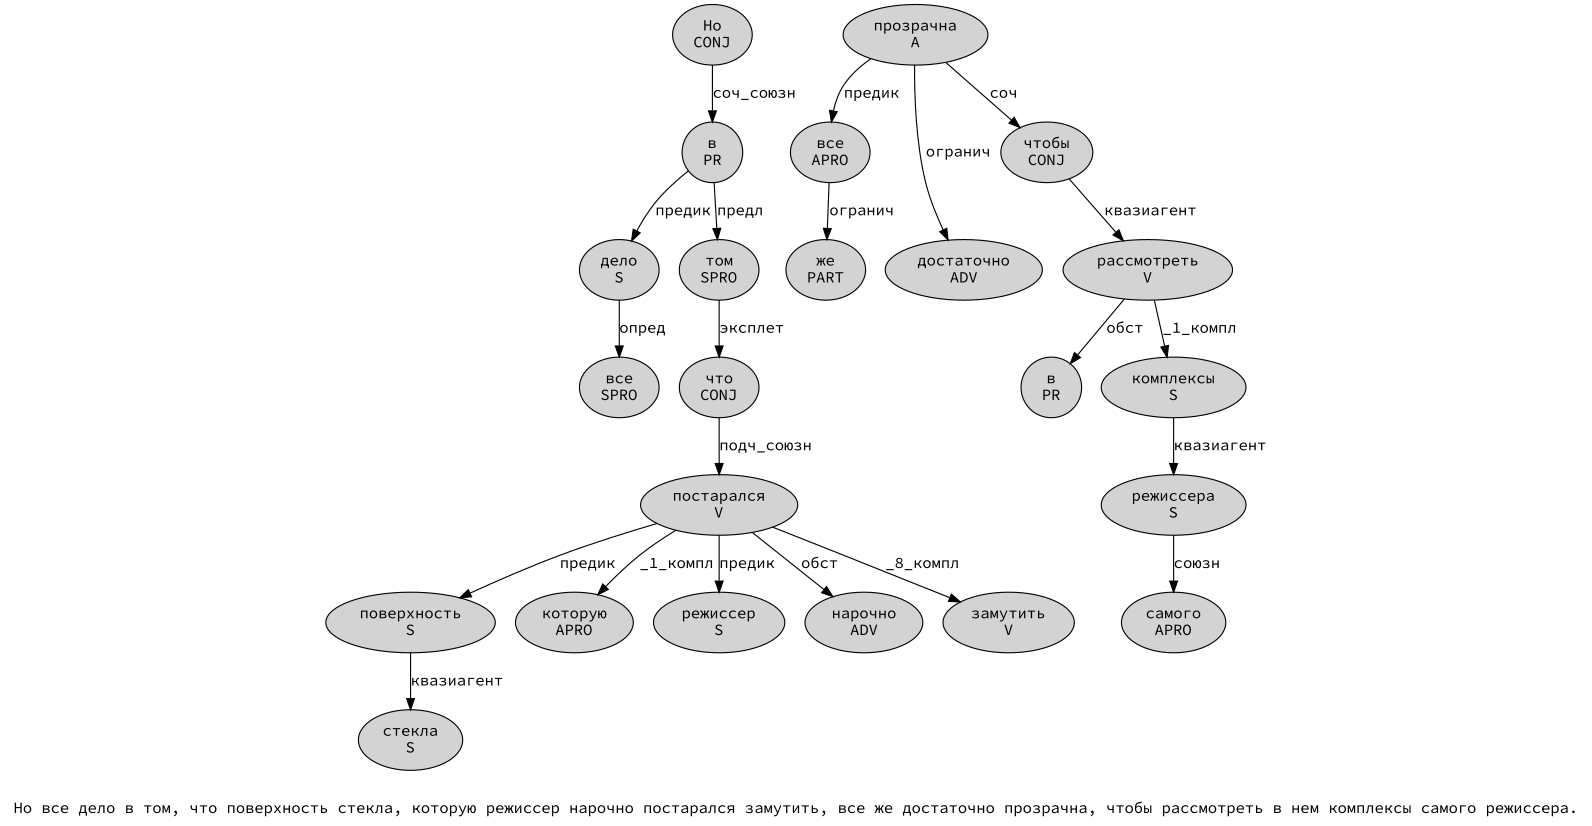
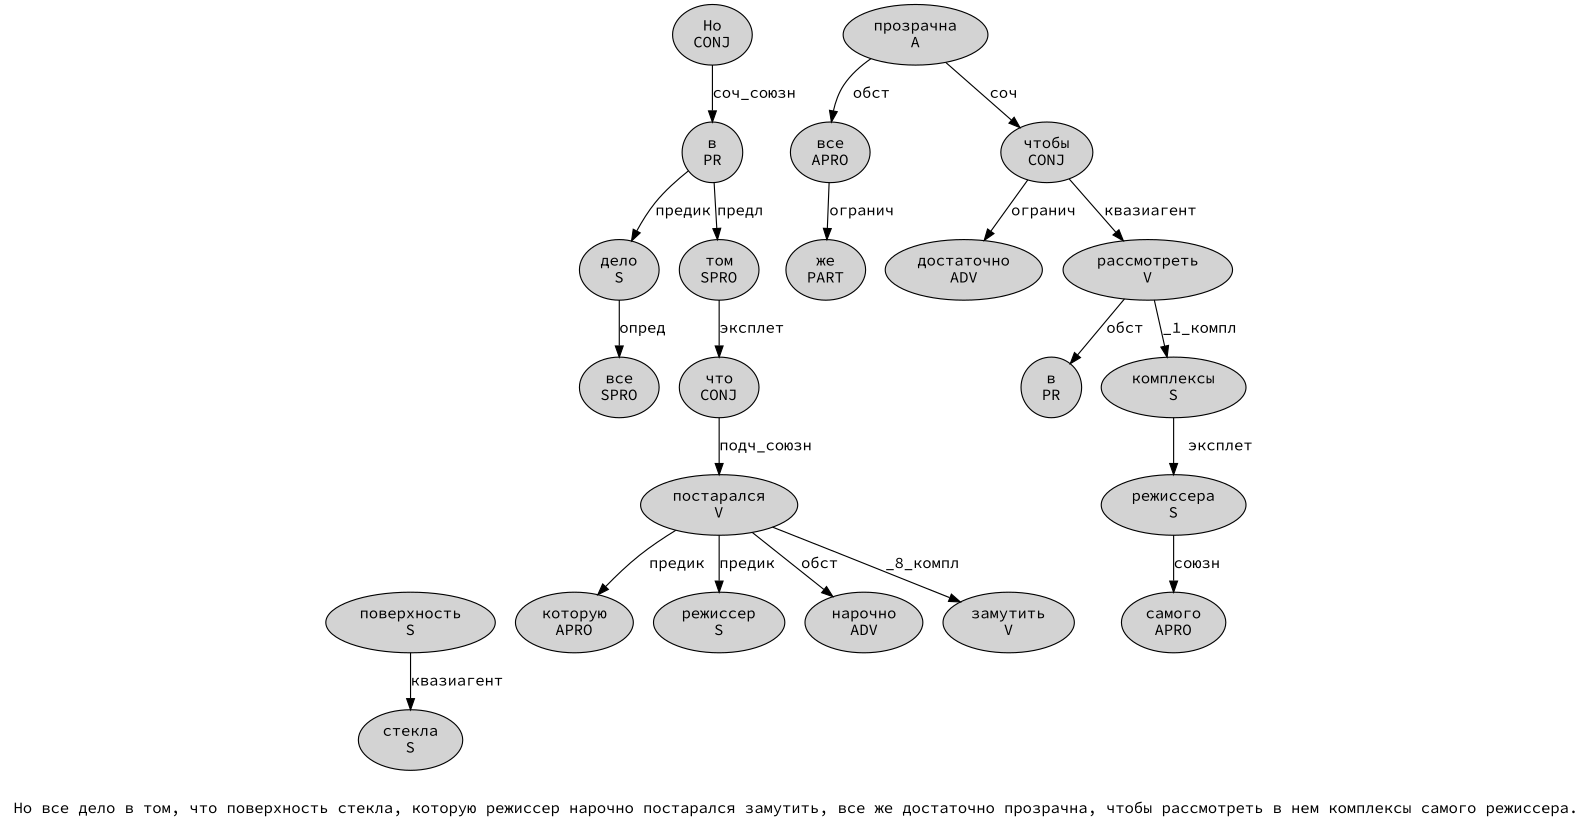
  digraph {
    fontname="Source Code Pro"
    label="Но все дело в том, что поверхность стекла, которую режиссер нарочно постарался замутить, все же достаточно прозрачна, чтобы рассмотреть в нем комплексы самого режиссера."
    node [fillcolor=lightgray fontname="Source Code Pro" penwidth=1 shape=ellipse style=filled]
    edge [fontname="Source Code Pro"]
    n1 [label="Но\nCONJ"]
    n2 [label="в\nPR"]
    n3 [label="дело\nS"]
    n4 [label="том\nSPRO"]
    n5 [label="все\nSPRO"]
    n6 [label="что\nCONJ"]
    n7 [label="постарался\nV"]
    n8 [label="поверхность\nS"]
    n9 [label="которую\nAPRO"]
    n10 [label="режиссер\nS"]
    n11 [label="нарочно\nADV"]
    n12 [label="замутить\nV"]
    n13 [label="стекла\nS"]
    n14 [label="все\nAPRO"]
    n15 [label="же\nPART"]
    n16 [label="достаточно\nADV"]
    n17 [label="прозрачна\nA"]
    n18 [label="чтобы\nCONJ"]
    n19 [label="рассмотреть\nV"]
    n20 [label="в\nPR"]
    n21 [label="комплексы\nS"]
    n22 [label="режиссера\nS"]
    n23 [label="самого\nAPRO"]
    n1 -> n2 [label="соч_союзн"]
    n2 -> n3 [label="предик"]
    n2 -> n4 [label="предл"]
    n3 -> n5 [label="опред"]
    n4 -> n6 [label="эксплет"]
    n6 -> n7 [label="подч_союзн"]
-   n7 -> n8 [label="предик"]
-   n7 -> n9 [label="_1_компл"]
+   n7 -> n9 [label="предик"]
    n7 -> n10 [label="предик"]
    n7 -> n11 [label="обст"]
    n7 -> n12 [label="_8_компл"]
    n8 -> n13 [label="квазиагент"]
    n14 -> n15 [label="огранич"]
-   n17 -> n14 [label="предик"]
-   n17 -> n16 [label="огранич"]
+   n17 -> n14 [label="обст"]
+   n18 -> n16 [label="огранич"]
    n17 -> n18 [label="соч"]
    n18 -> n19 [label="квазиагент"]
    n19 -> n20 [label="обст"]
    n19 -> n21 [label="_1_компл"]
-   n21 -> n22 [label="квазиагент"]
+   n21 -> n22 [label="эксплет"]
    n22 -> n23 [label="союзн"]
  }
